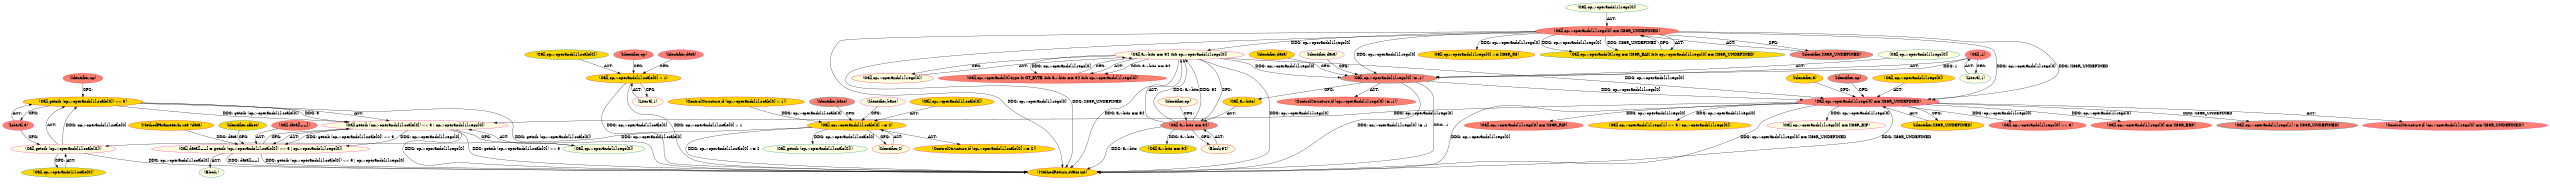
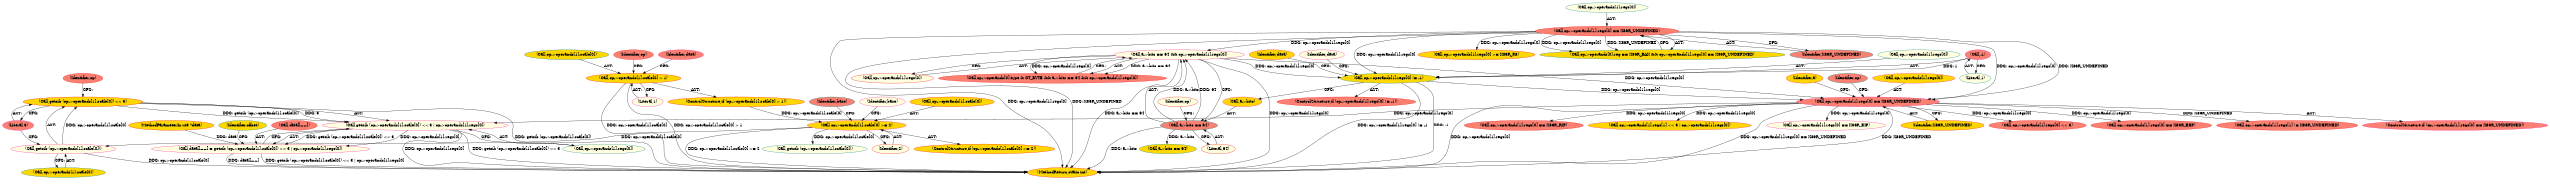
  digraph {
    node [color=red fillcolor=gold style=filled]
    n1 [color=deeppink fillcolor=lightyellow label="(Call,getsib (op->operands[1].scale[0]) << 3 | op->operands[1].regs[0])"]
    n2 [color=deeppink fillcolor=lightyellow label="(Call,data[l++] = getsib (op->operands[1].scale[0]) << 3 | op->operands[1].regs[0])"]
    n3 [label="(MethodReturn,static int)"]
    n4 [color=teal fillcolor=lightyellow label="(Call,op->operands[1].regs[0])"]
-   n5 [color=teal fillcolor=lightyellow label="(Block,)"]
    n6 [label="(Call,getsib (op->operands[1].scale[0]) << 3)"]
    n7 [color=deeppink fillcolor=salmon label="(Literal,3)"]
    n8 [color=deeppink fillcolor=lightyellow label="(Call,getsib (op->operands[1].scale[0]))"]
    n9 [color=teal label="(Call,op->operands[1].scale[0])"]
    n10 [color=deeppink label="(Call,op->operands[1].scale[0] >= 2)"]
    n11 [color=teal fillcolor=lightyellow label="(Call,getsib (op->operands[1].scale[0]))"]
    n12 [fillcolor=lightyellow label="(Identifier,2)"]
-   n13 [color=deeppink label="(ControlStructure,if (op->operands[1].scale[0] >= 2))"]
+   n13 [label="(ControlStructure,if (op->operands[1].scale[0] >= 2))"]
    n14 [label="(Call,op->operands[1].scale[0] > 1)"]
    n15 [color=deeppink fillcolor=lightyellow label="(Literal,1)"]
    n16 [label="(ControlStructure,if (op->operands[1].scale[0] > 1))"]
    n17 [color=deeppink fillcolor=salmon label="(Call,op->operands[1].regs[0] == X86R_UNDEFINED)"]
    n18 [label="(Identifier,X86R_UNDEFINED)"]
    n19 [fillcolor=salmon label="(Call,op->operands[1].regs[0] << 3)"]
    n20 [fillcolor=salmon label="(Call,op->operands[1].regs[0] == X86R_EBP)"]
-   n21 [color=teal fillcolor=salmon label="(Call,op->operands[1].regs[1] != X86R_UNDEFINED)"]
+   n21 [fillcolor=salmon label="(Call,op->operands[1].regs[1] != X86R_UNDEFINED)"]
    n22 [color=deeppink fillcolor=salmon label="(ControlStructure,if (op->operands[1].regs[0] == X86R_UNDEFINED))"]
    n23 [fillcolor=salmon label="(Call,op->operands[1].regs[0] == X86R_RIP)"]
    n24 [color=deeppink label="(Call,op->operands[1].regs[1] << 3 | op->operands[1].regs[0])"]
    n25 [color=deeppink fillcolor=lightyellow label="(Call,op->operands[1].regs[0] == X86R_EIP)"]
    n26 [color=deeppink fillcolor=lightyellow label="(Call,a->bits == 64 && op->operands[1].regs[0])"]
    n27 [color=teal fillcolor=salmon label="(Call,a->bits == 64)"]
-   n28 [color=teal fillcolor=salmon label="(Call,op->operands[1].regs[0] != -1)"]
+   n28 [color=teal label="(Call,op->operands[1].regs[0] != -1)"]
    n29 [fillcolor=lightyellow label="(Call,op->operands[1].regs[0])"]
    n30 [fillcolor=salmon label="(Call,op->operands[0].type & OT_BYTE && a->bits == 64 && op->operands[1].regs[0])"]
-   n31 [fillcolor=lightyellow label="(Block,64)"]
+   n31 [fillcolor=lightyellow label="(Literal,64)"]
    n32 [color=teal label="(Call,a->bits == 64)"]
    n33 [fillcolor=salmon label="(ControlStructure,if (op->operands[1].regs[0] != -1))"]
    n34 [color=deeppink label="(Call,a->bits)"]
    n35 [label="(Call,op->operands[1].regs[0] >= X86R_R8)"]
    n36 [fillcolor=salmon label="(Call,op->operands[1].regs[0] == X86R_UNDEFINED)"]
    n37 [color=teal label="(Call,op->operands[0].reg == X86R_EAX && op->operands[1].regs[0] == X86R_UNDEFINED)"]
    n38 [color=teal fillcolor=salmon label="(Identifier,X86R_UNDEFINED)"]
    n39 [color=deeppink fillcolor=salmon label="(Call,-1)"]
    n40 [color=teal fillcolor=lightyellow label="(Literal,1)"]
    n41 [fillcolor=salmon label="(Identifier,op)"]
    n42 [color=teal fillcolor=lightyellow label="(Call,op->operands[1].regs[0])"]
    n43 [color=teal fillcolor=lightyellow label="(Call,op->operands[1].regs[0])"]
    n44 [fillcolor=salmon label="(Call,data[l++])"]
    n45 [color=deeppink fillcolor=lightyellow label="(Identifier,base)"]
    n46 [label="(MethodParameterIn,ut8 *data)"]
    n47 [label="(Identifier,a)"]
    n48 [color=teal fillcolor=salmon label="(Identifier,op)"]
    n49 [label="(Identifier,data)"]
    n50 [color=deeppink fillcolor=lightyellow label="(Identifier,data)"]
    n51 [color=teal label="(Identifier,offset)"]
    n52 [fillcolor=salmon label="(Identifier,op)"]
    n53 [label="(Call,op->operands[1].scale[0])"]
    n54 [color=deeppink fillcolor=salmon label="(Identifier,data)"]
    n55 [color=deeppink label="(Call,op->operands[1].regs[0])"]
    n56 [fillcolor=lightyellow label="(Identifier,op)"]
    n57 [color=teal fillcolor=salmon label="(Identifier,base)"]
    n58 [color=teal label="(Call,op->operands[1].scale[0])"]
    n1 -> n2 [label="AST: "]
    n1 -> n2 [label="DDG: getsib (op->operands[1].scale[0]) << 3"]
    n1 -> n2 [label="DDG: op->operands[1].regs[0]"]
    n1 -> n3 [label="DDG: op->operands[1].regs[0]"]
    n1 -> n3 [label="DDG: getsib (op->operands[1].scale[0]) << 3"]
    n1 -> n4 [label="CFG: "]
    n2 -> n1 [label="CFG: "]
    n2 -> n3 [label="DDG: data[l++]"]
    n2 -> n3 [label="DDG: getsib (op->operands[1].scale[0]) << 3 | op->operands[1].regs[0]"]
-   n2 -> n5 [label="AST: "]
    n4 -> n1 [label="AST: "]
    n6 -> n1 [label="AST: "]
    n6 -> n1 [label="DDG: getsib (op->operands[1].scale[0])"]
    n6 -> n1 [label="DDG: 3"]
    n6 -> n3 [label="DDG: getsib (op->operands[1].scale[0])"]
    n6 -> n7 [label="CFG: "]
    n7 -> n6 [label="AST: "]
    n7 -> n8 [label="CFG: "]
    n8 -> n3 [label="DDG: op->operands[1].scale[0]"]
    n8 -> n6 [label="AST: "]
    n8 -> n6 [label="DDG: op->operands[1].scale[0]"]
    n8 -> n9 [label="CFG: "]
    n9 -> n8 [label="AST: "]
    n10 -> n3 [label="DDG: op->operands[1].scale[0] >= 2"]
    n10 -> n8 [label="DDG: op->operands[1].scale[0]"]
    n10 -> n11 [label="DDG: op->operands[1].scale[0]"]
    n10 -> n12 [label="CFG: "]
    n10 -> n13 [label="AST: "]
    n12 -> n10 [label="AST: "]
    n14 -> n3 [label="DDG: op->operands[1].scale[0]"]
    n14 -> n3 [label="DDG: op->operands[1].scale[0] > 1"]
    n14 -> n15 [label="CFG: "]
+   n14 -> n16 [label="AST: "]
    n15 -> n14 [label="AST: "]
    n16 -> n10 [label="DDG: op->operands[1].scale[0]"]
    n17 -> n1 [label="DDG: op->operands[1].regs[0]"]
    n17 -> n3 [label="DDG: op->operands[1].regs[0] == X86R_UNDEFINED"]
    n17 -> n3 [label="DDG: X86R_UNDEFINED"]
    n17 -> n3 [label="DDG: op->operands[1].regs[0]"]
    n17 -> n18 [label="CFG: "]
    n17 -> n19 [label="DDG: op->operands[1].regs[0]"]
    n17 -> n20 [label="DDG: op->operands[1].regs[0]"]
    n17 -> n21 [label="DDG: X86R_UNDEFINED"]
    n17 -> n22 [label="AST: "]
    n17 -> n23 [label="DDG: op->operands[1].regs[0]"]
    n17 -> n24 [label="DDG: op->operands[1].regs[0]"]
    n17 -> n25 [label="DDG: op->operands[1].regs[0]"]
    n18 -> n17 [label="AST: "]
    n26 -> n3 [label="DDG: op->operands[1].regs[0]"]
    n26 -> n3 [label="DDG: a->bits == 64"]
    n26 -> n17 [label="DDG: op->operands[1].regs[0]"]
    n26 -> n27 [label="CFG: "]
    n26 -> n28 [label="DDG: op->operands[1].regs[0]"]
    n26 -> n29 [label="CFG: "]
    n26 -> n30 [label="AST: "]
    n26 -> n30 [label="DDG: a->bits == 64"]
    n26 -> n30 [label="DDG: op->operands[1].regs[0]"]
    n27 -> n3 [label="DDG: a->bits"]
    n27 -> n26 [label="AST: "]
    n27 -> n26 [label="DDG: a->bits"]
    n27 -> n26 [label="DDG: 64"]
    n27 -> n31 [label="CFG: "]
    n27 -> n32 [label="DDG: a->bits"]
    n28 -> n3 [label="DDG: -1"]
    n28 -> n3 [label="DDG: op->operands[1].regs[0] != -1"]
    n28 -> n17 [label="DDG: op->operands[1].regs[0]"]
    n28 -> n33 [label="AST: "]
    n28 -> n34 [label="CFG: "]
    n29 -> n26 [label="AST: "]
    n30 -> n26 [label="CFG: "]
    n31 -> n27 [label="AST: "]
    n34 -> n27 [label="AST: "]
    n36 -> n3 [label="DDG: op->operands[1].regs[0]"]
    n36 -> n3 [label="DDG: X86R_UNDEFINED"]
    n36 -> n17 [label="DDG: op->operands[1].regs[0]"]
    n36 -> n17 [label="DDG: X86R_UNDEFINED"]
    n36 -> n26 [label="DDG: op->operands[1].regs[0]"]
    n36 -> n28 [label="DDG: op->operands[1].regs[0]"]
    n36 -> n35 [label="DDG: op->operands[1].regs[0]"]
    n36 -> n37 [label="AST: "]
    n36 -> n37 [label="DDG: op->operands[1].regs[0]"]
    n36 -> n37 [label="DDG: X86R_UNDEFINED"]
    n36 -> n38 [label="CFG: "]
    n37 -> n36 [label="CFG: "]
    n38 -> n36 [label="AST: "]
    n39 -> n28 [label="AST: "]
    n39 -> n28 [label="DDG: 1"]
    n39 -> n40 [label="CFG: "]
    n40 -> n39 [label="AST: "]
    n41 -> n14 [label="CFG: "]
    n42 -> n36 [label="AST: "]
    n43 -> n28 [label="AST: "]
    n44 -> n2 [label="AST: "]
    n45 -> n10 [label="CFG: "]
    n46 -> n2 [label="DDG: data"]
    n47 -> n17 [label="CFG: "]
    n48 -> n17 [label="CFG: "]
    n49 -> n28 [label="CFG: "]
    n50 -> n28 [label="CFG: "]
    n51 -> n2 [label="CFG: "]
    n52 -> n6 [label="CFG: "]
    n53 -> n10 [label="AST: "]
    n54 -> n14 [label="CFG: "]
    n55 -> n17 [label="AST: "]
    n56 -> n27 [label="CFG: "]
    n57 -> n10 [label="CFG: "]
    n58 -> n14 [label="AST: "]
  }
